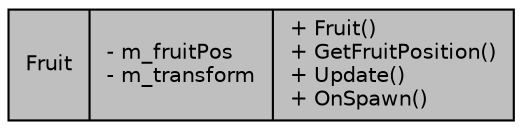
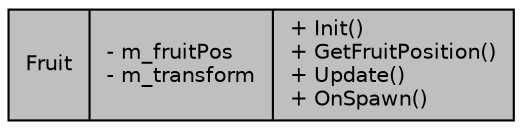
  digraph {
    rankdir=LR
-   n1 [color=black fillcolor=grey75 fontcolor=black fontname=Helvetica fontsize=10 height=0.2 label="{Fruit\n|- m_fruitPos\l- m_transform\l|+ Fruit()\l+ GetFruitPosition()\l+ Update()\l+ OnSpawn()\l}" shape=record style=filled width=0.4]
+   n1 [color=black fillcolor=grey75 fontcolor=black fontname=Helvetica fontsize=10 height=0.2 label="{Fruit\n|- m_fruitPos\l- m_transform\l|+ Init()\l+ GetFruitPosition()\l+ Update()\l+ OnSpawn()\l}" shape=record style=filled width=0.4]
  }
